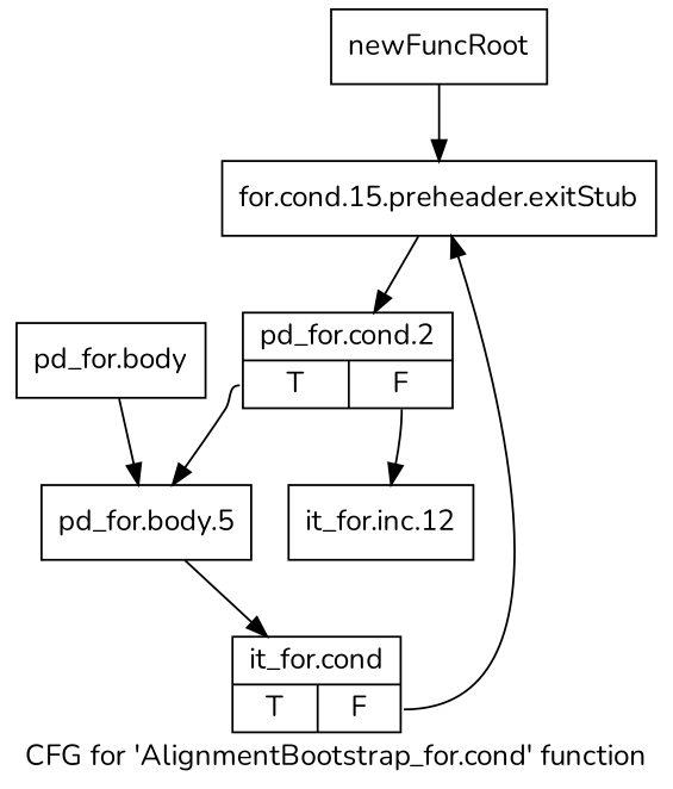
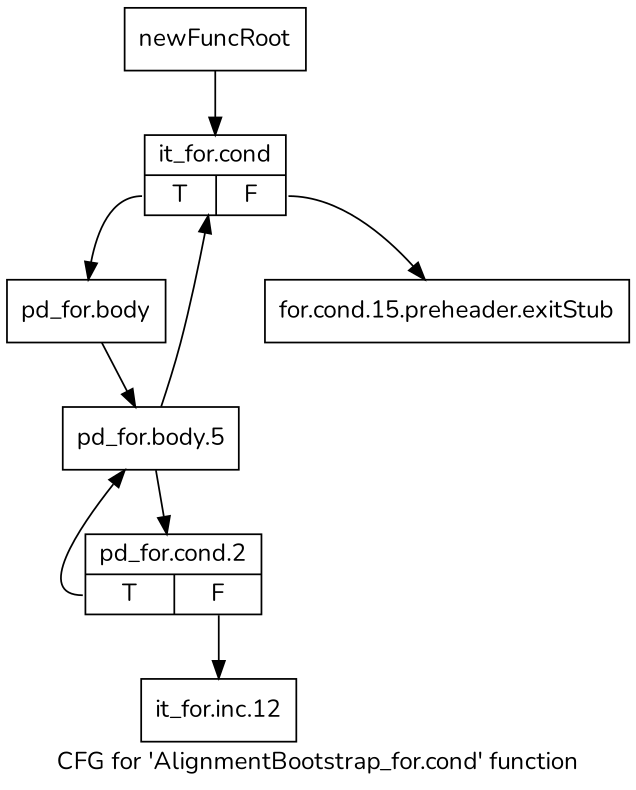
  digraph {
    fontname=Nunito
    label="CFG for 'AlignmentBootstrap_for.cond' function"
    node [fontname=Nunito shape=record]
    edge [fontname=Nunito]
    n1 [label="{newFuncRoot}"]
    n2 [label="{it_for.cond|{<s0>T|<s1>F}}"]
    n3 [label="{for.cond.15.preheader.exitStub}"]
    n4 [label="{pd_for.body}"]
    n5 [label="{pd_for.body.5}"]
    n6 [label="{pd_for.cond.2|{<s0>T|<s1>F}}"]
    n7 [label="{it_for.inc.12}"]
-   n1 -> n3
+   n1 -> n2
    n2 -> n3 [tailport=s1]
+   n2 -> n4 [tailport=s0]
    n4 -> n5
    n5 -> n2
-   n3 -> n6
+   n5 -> n6
    n6 -> n5 [tailport=s0]
    n6 -> n7 [tailport=s1]
  }
